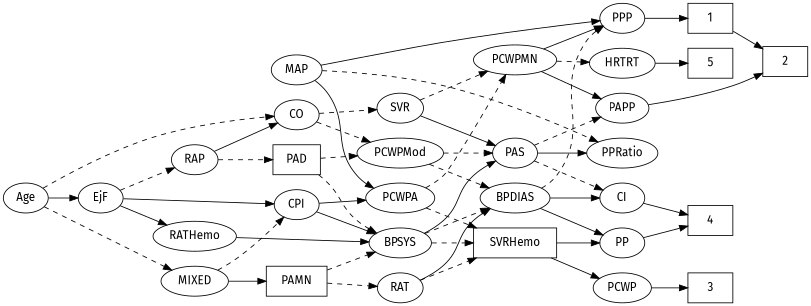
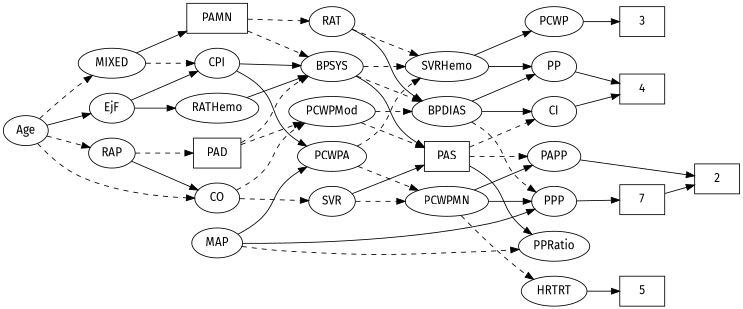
  strict digraph {
    fontname="Fira Sans"
    rankdir=LR
    node [fontname="Fira Sans"]
    edge [fontname="Fira Sans" style=solid]
-   1 [height=0.5 shape=box width=0.75]
+   1 [height=0.5 shape=box width=0.75 label=7]
    2 [height=0.5 shape=box width=0.75]
    3 [height=0.5 shape=box width=0.75]
    4 [height=0.5 shape=box width=0.75]
    5 [height=0.5 shape=box width=0.75]
    Age [height=0.5 width=0.75]
    EjF [height=0.5 width=0.75]
    RAP [height=0.5 width=0.77632]
    MIXED [height=0.5 width=1.1193]
    CO [height=0.5 width=0.75]
    RATHemo [height=0.5 width=1.3721]
    CPI [height=0.5 width=0.75]
    PAD [height=0.5 shape=box width=0.79437]
    PAMN [height=0.5 shape=box width=1.011]
    PCWPMod [height=0.5 width=1.4443]
    SVR [height=0.5 width=0.77632]
    BPSYS [height=0.5 width=1.0471]
    PCWPA [height=0.5 width=1.1555]
    RAT [height=0.5 width=0.75827]
    BPDIAS [height=0.5 width=1.1735]
-   PAS [height=0.5 width=0.75]
+   PAS [height=0.5 width=0.75 shape=box]
    PCWPMN [height=0.5 width=1.3902]
-   SVRHemo [height=0.5 width=1.3902 shape=box]
+   SVRHemo [height=0.5 width=1.3902]
    CI [height=0.5 width=0.75]
    PPP [height=0.5 width=0.75]
    PP [height=0.5 width=0.75]
    PPRatio [height=0.5 width=1.1013]
    PAPP [height=0.5 width=0.88464]
    PCWP [height=0.5 width=0.97491]
    HRTRT [height=0.5 width=1.1013]
    MAP [height=0.5 width=0.84854]
    1 -> 2
    Age -> EjF
-   EjF -> RAP [style=dashed]
+   Age -> RAP [style=dashed]
    Age -> MIXED [style=dashed]
    Age -> CO [style=dashed]
    EjF -> RATHemo
    EjF -> CPI
    RAP -> CO
    RAP -> PAD [style=dashed]
    MIXED -> CPI [style=dashed]
    MIXED -> PAMN
    CO -> PCWPMod [style=dashed]
    CO -> SVR [style=dashed]
    RATHemo -> BPSYS
    CPI -> BPSYS
    CPI -> PCWPA
    PAD -> PCWPMod [style=dashed]
    PAD -> BPSYS [style=dashed]
    PAMN -> BPSYS [style=dashed]
    PAMN -> RAT [style=dashed]
    PCWPMod -> BPDIAS [style=dashed]
    PCWPMod -> PAS [style=dashed]
    SVR -> PAS
    SVR -> PCWPMN [style=dashed]
    BPSYS -> BPDIAS [style=dashed]
    BPSYS -> PAS
    BPSYS -> SVRHemo [style=dashed]
    PCWPA -> PCWPMN [style=dashed]
    PCWPA -> SVRHemo [style=dashed]
    RAT -> BPDIAS
    RAT -> SVRHemo [style=dashed]
    BPDIAS -> CI
    BPDIAS -> PPP [style=dashed]
    BPDIAS -> PP
    PAS -> CI [style=dashed]
    PAS -> PPRatio
    PAS -> PAPP [style=dashed]
    PCWPMN -> PPP
    PCWPMN -> PAPP
    PCWPMN -> HRTRT [style=dashed]
    SVRHemo -> PP
    SVRHemo -> PCWP
    CI -> 4
    PPP -> 1
    PP -> 4
    PAPP -> 2
    PCWP -> 3
    HRTRT -> 5
    MAP -> PCWPA
    MAP -> PPP
    MAP -> PPRatio [style=dashed]
  }
